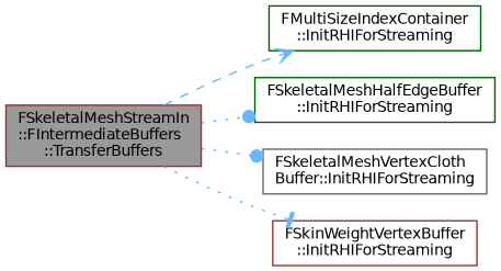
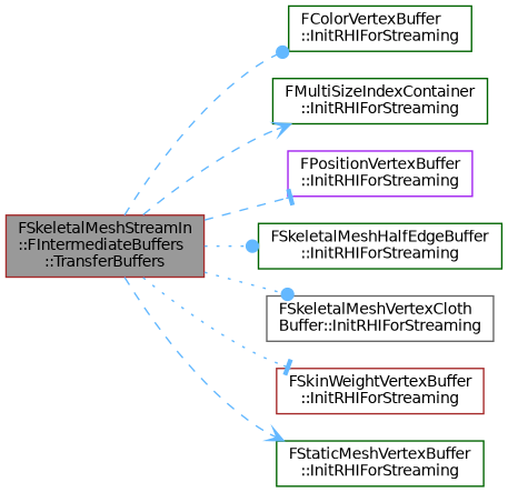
  digraph {
    rankdir=LR
    node [color=darkgreen fillcolor=white fontname=Helvetica fontsize=10 shape=box style=filled]
    edge [arrowhead=dot color=steelblue1 fontname=Helvetica fontsize=10 labelfontname=Helvetica labelfontsize=10 style=dashed]
    n1 [color=brown fillcolor=grey60 fontcolor=black height=0.2 label="FSkeletalMeshStreamIn\l::FIntermediateBuffers\l::TransferBuffers" width=0.4]
+   n2 [height=0.2 label="FColorVertexBuffer\l::InitRHIForStreaming" width=0.4]
    n3 [height=0.2 label="FMultiSizeIndexContainer\l::InitRHIForStreaming" width=0.4]
+   n4 [color=purple height=0.2 label="FPositionVertexBuffer\l::InitRHIForStreaming" width=0.4]
    n5 [height=0.2 label="FSkeletalMeshHalfEdgeBuffer\l::InitRHIForStreaming" width=0.4]
    n6 [color=gray40 height=0.2 label="FSkeletalMeshVertexCloth\lBuffer::InitRHIForStreaming" width=0.4]
    n7 [color=brown height=0.2 label="FSkinWeightVertexBuffer\l::InitRHIForStreaming" width=0.4]
+   n8 [height=0.2 label="FStaticMeshVertexBuffer\l::InitRHIForStreaming" width=0.4]
+   n1 -> n2
    n1 -> n3 [arrowhead=vee]
+   n1 -> n4 [arrowhead=tee]
    n1 -> n5 [style=dotted]
    n1 -> n6 [style=dotted]
    n1 -> n7 [arrowhead=tee style=dotted]
+   n1 -> n8 [arrowhead=vee]
  }
